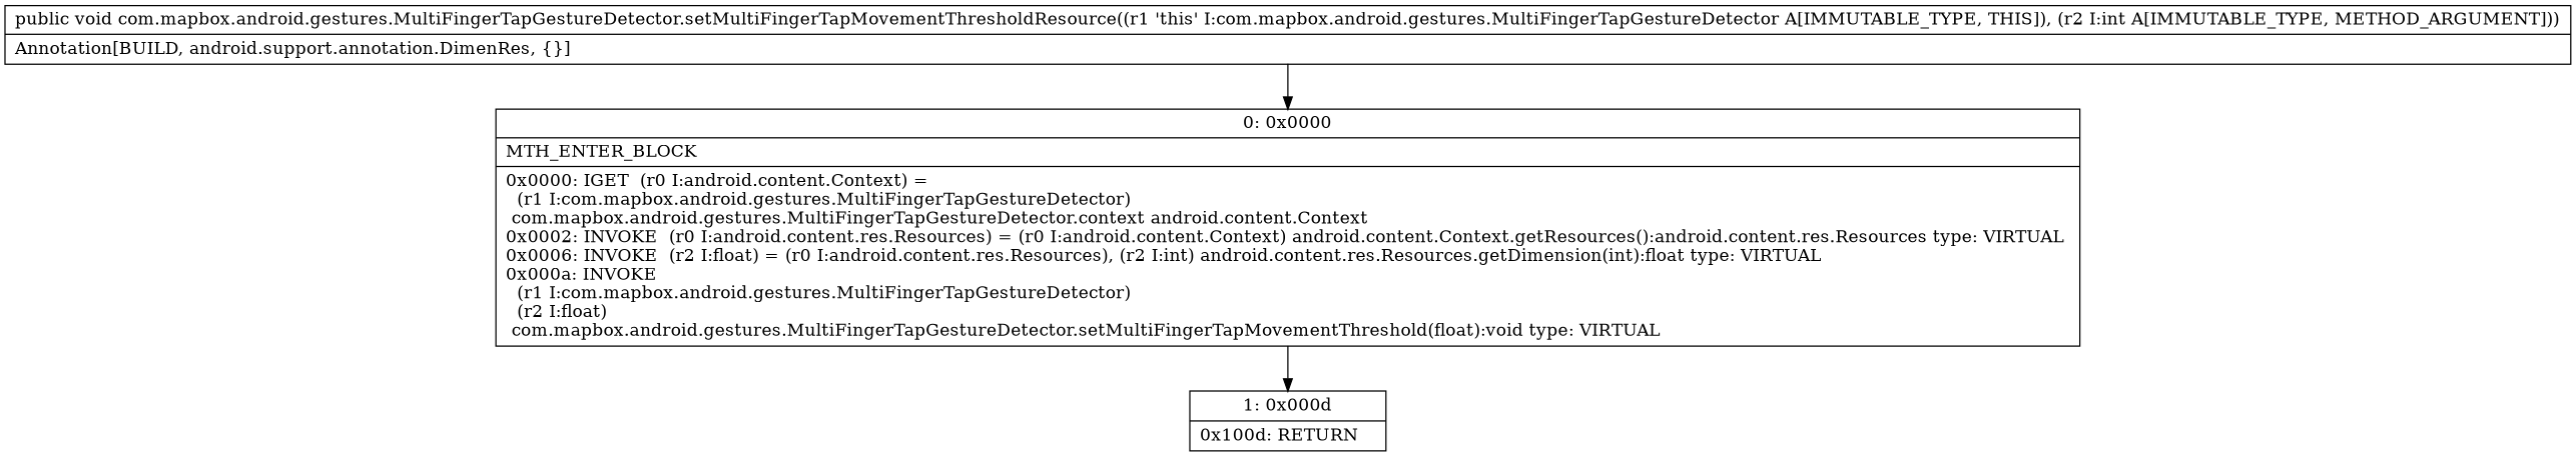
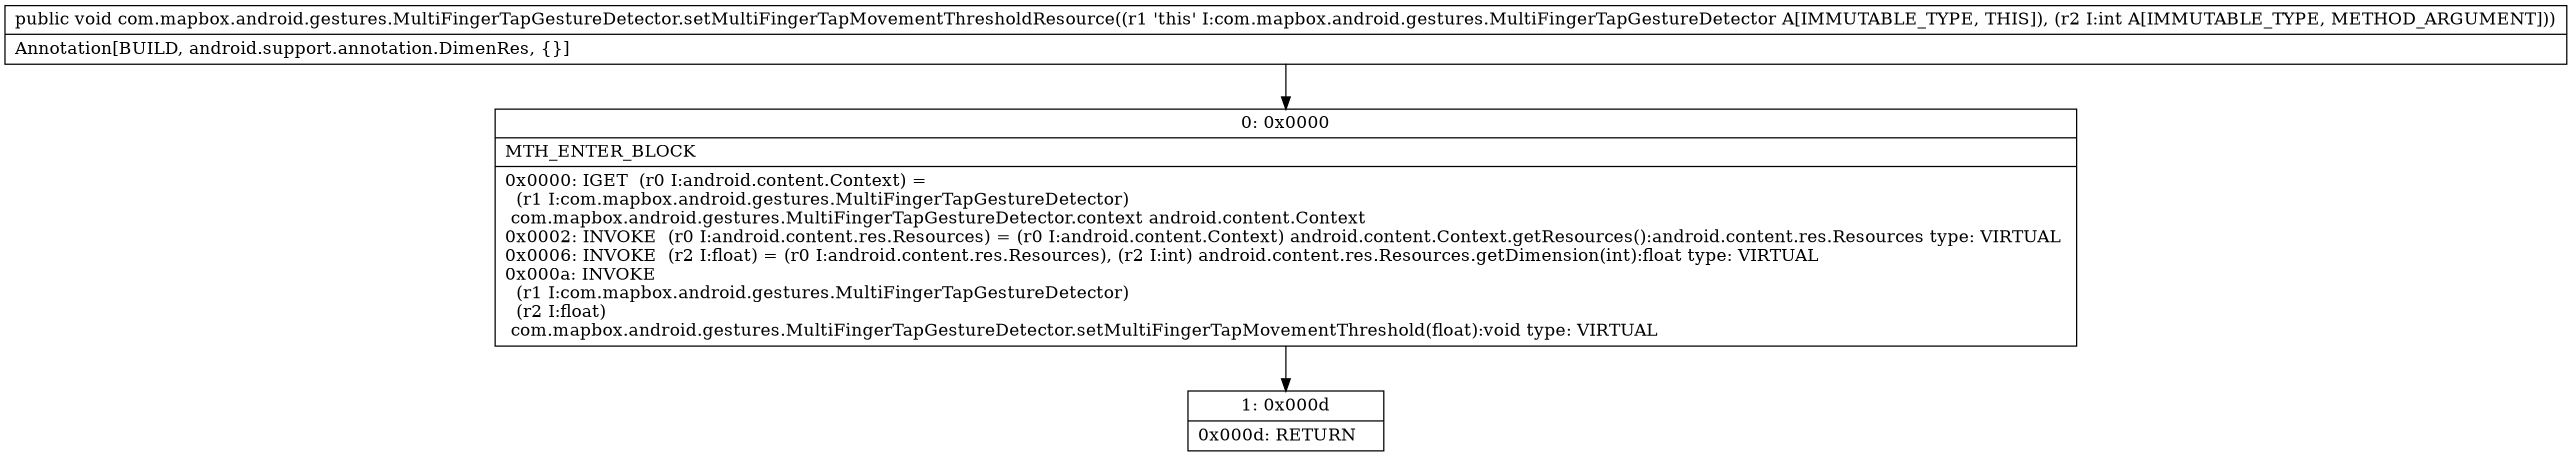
  digraph {
    node [shape=record]
    n1 [label="{0\:\ 0x0000|MTH_ENTER_BLOCK\l|0x0000: IGET  (r0 I:android.content.Context) = \l  (r1 I:com.mapbox.android.gestures.MultiFingerTapGestureDetector)\l com.mapbox.android.gestures.MultiFingerTapGestureDetector.context android.content.Context \l0x0002: INVOKE  (r0 I:android.content.res.Resources) = (r0 I:android.content.Context) android.content.Context.getResources():android.content.res.Resources type: VIRTUAL \l0x0006: INVOKE  (r2 I:float) = (r0 I:android.content.res.Resources), (r2 I:int) android.content.res.Resources.getDimension(int):float type: VIRTUAL \l0x000a: INVOKE  \l  (r1 I:com.mapbox.android.gestures.MultiFingerTapGestureDetector)\l  (r2 I:float)\l com.mapbox.android.gestures.MultiFingerTapGestureDetector.setMultiFingerTapMovementThreshold(float):void type: VIRTUAL \l}"]
-   n2 [label="{1\:\ 0x000d|0x100d: RETURN   \l}"]
+   n2 [label="{1\:\ 0x000d|0x000d: RETURN   \l}"]
    n3 [label="{public void com.mapbox.android.gestures.MultiFingerTapGestureDetector.setMultiFingerTapMovementThresholdResource((r1 'this' I:com.mapbox.android.gestures.MultiFingerTapGestureDetector A[IMMUTABLE_TYPE, THIS]), (r2 I:int A[IMMUTABLE_TYPE, METHOD_ARGUMENT]))  | Annotation[BUILD, android.support.annotation.DimenRes, \{\}]\l}"]
    n1 -> n2
    n3 -> n1
  }
